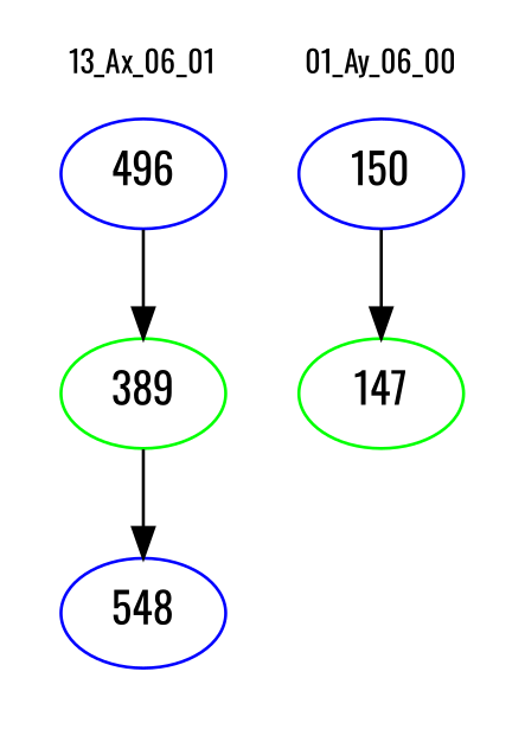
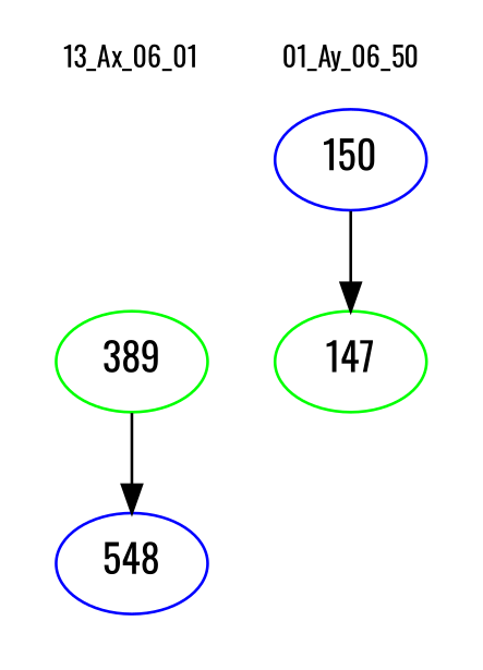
  digraph {
    fontname=Oswald
    node [color=blue fontname=Oswald]
    edge [color=black fontname=Oswald]
-   n1 [label=496]
    n2 [color=green label=389]
    n3 [label=548]
    n4 [label=150]
    n5 [color=green label=147]
    subgraph cluster_1 {
      color=white
      fontsize=10
      label="13_Ax_06_01"
-     n1
      n2
      n3
    }
    subgraph cluster_2 {
      color=white
      fontsize=10
-     label="01_Ay_06_00"
+     label="01_Ay_06_50"
      n4
      n5
    }
-   n1 -> n2
    n2 -> n3
    n4 -> n5
  }
